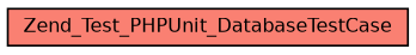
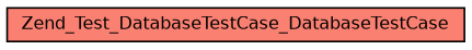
  digraph {
    rankdir=TB
-   n1 [color=black fillcolor=salmon fontname=Helvetica fontsize=10 height=0.2 label=Zend_Test_PHPUnit_DatabaseTestCase shape=record style=filled width=0.4]
+   n1 [color=black fillcolor=salmon fontname=Helvetica fontsize=10 height=0.2 label=Zend_Test_DatabaseTestCase_DatabaseTestCase shape=record style=filled width=0.4]
  }
